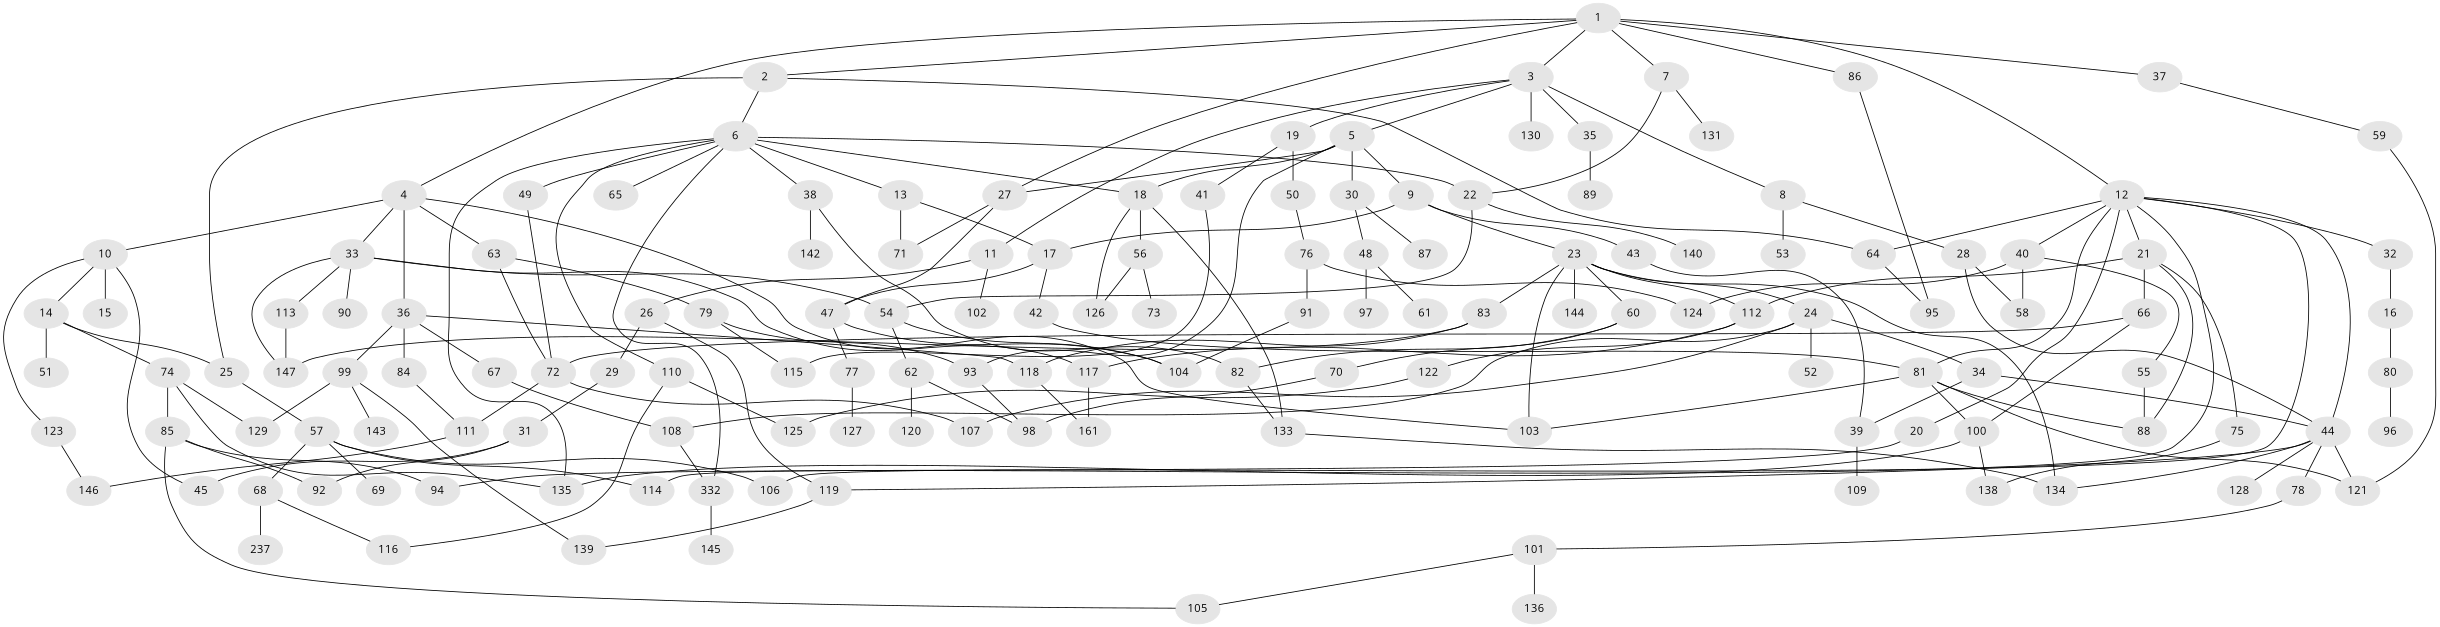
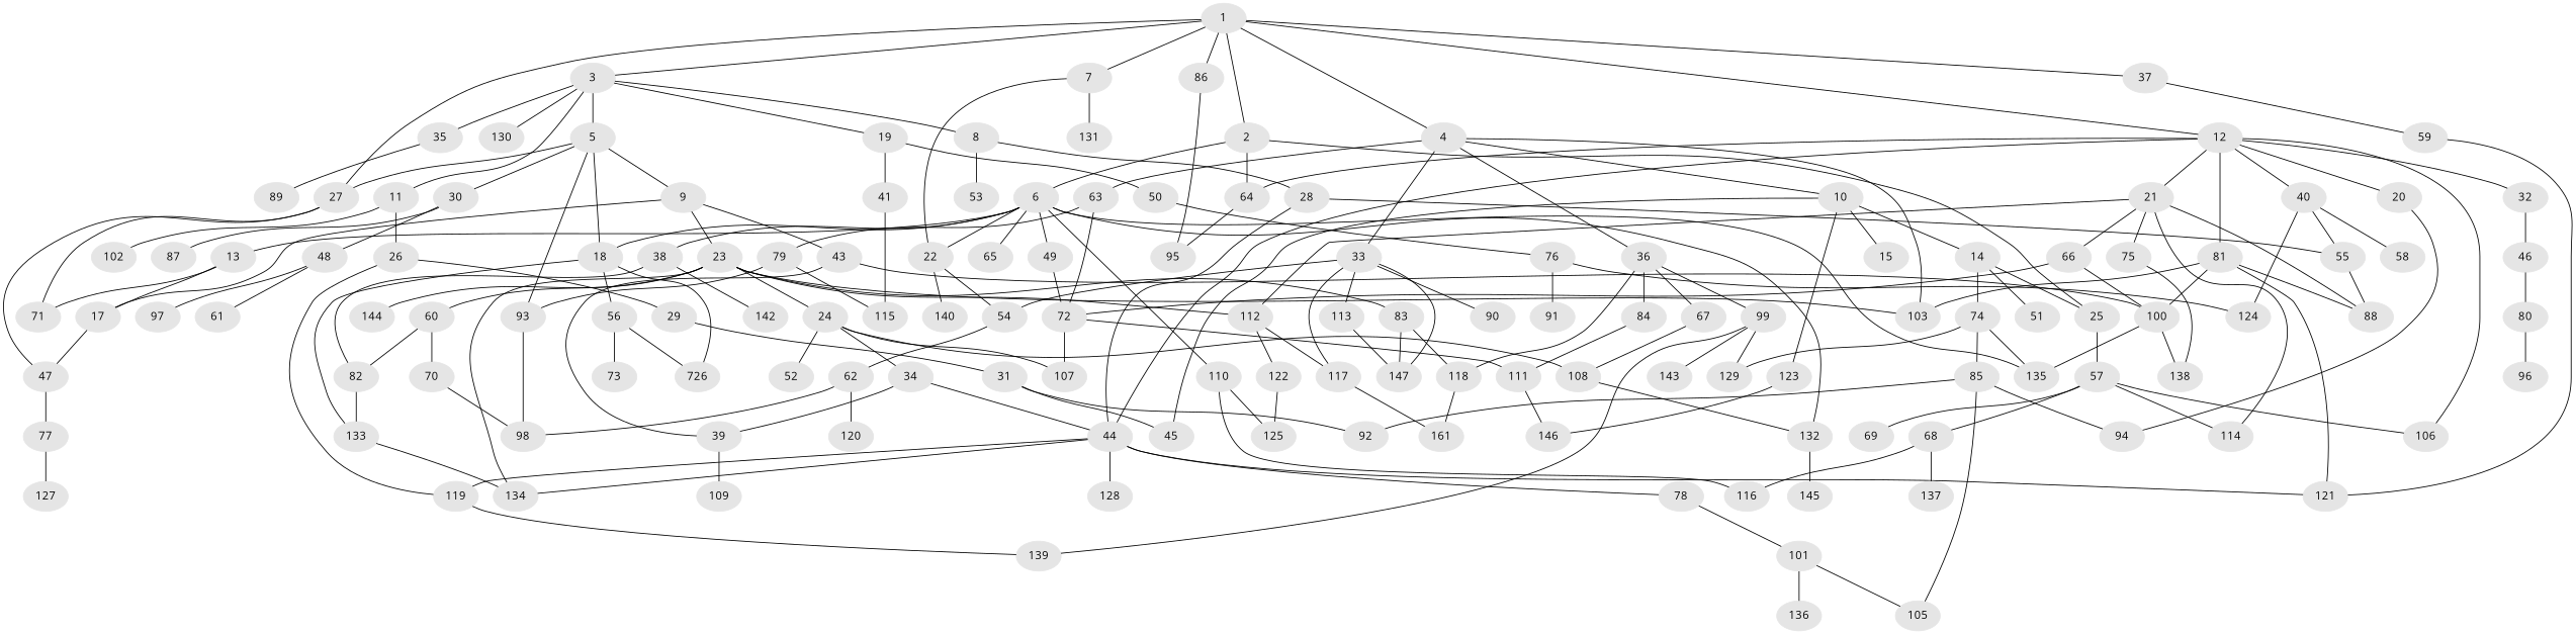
  graph {
    fontname="Open Sans"
    node [color=gray90 fontname="Open Sans" style=filled]
    edge [fontname="Open Sans"]
    1
    2
    3
    4
    7
    12
    27
    37
    86
    6
    25
    64
    5
    8
    11
    19
    35
    130
    10
    33
    36
    63
    103
    22
    131
    20
    21
    32
    40
    44
    81
    106
    71
    47
    59
    95
    18
    13
    38
    49
    65
    110
-   132 [label=332]
+   132
    135
    57
    9
    30
    93
    28
    53
    26
    102
    41
    50
    89
    14
    15
    45
    123
    54
    90
    113
    117
    147
    67
    84
    99
    118
    72
    79
    17
    23
    43
    56
-   126
+   126 [label=726]
    133
    48
    87
    98
    140
    82
    142
    116
    125
    145
    58
-   42
    112
    24
    60
    83
    134
    144
    39
    100
    51
    74
    146
    29
    119
    94
    66
    75
    88
    114
-   46 [label=16]
+   46
    55
    124
    78
    121
    128
    85
    129
    77
-   104
    73
    115
    76
    138
    122
    62
    34
    52
    107
    108
    70
    68
    69
    31
    139
    92
    61
    97
    80
    n135 [label=161]
    109
    111
    143
    101
    96
    127
    91
    120
-   137 [label=237]
+   137
    105
    136
    1 -- 2
    1 -- 3
    1 -- 4
    1 -- 7
    1 -- 12
    1 -- 27
    1 -- 37
    1 -- 86
    2 -- 6
    2 -- 25
    2 -- 64
    3 -- 5
    3 -- 8
    3 -- 11
    3 -- 19
    3 -- 35
    3 -- 130
    4 -- 10
    4 -- 33
    4 -- 36
    4 -- 63
    4 -- 103
    7 -- 22
    7 -- 131
    12 -- 64
    12 -- 20
    12 -- 21
    12 -- 32
    12 -- 40
    12 -- 44
    12 -- 81
    12 -- 106
    27 -- 71
    27 -- 47
    37 -- 59
    86 -- 95
    6 -- 22
    6 -- 18
    6 -- 13
    6 -- 38
    6 -- 49
    6 -- 65
    6 -- 110
    6 -- 132
    6 -- 135
    25 -- 57
    64 -- 95
    5 -- 27
    5 -- 18
    5 -- 9
    5 -- 30
    5 -- 93
    8 -- 28
    8 -- 53
    11 -- 26
    11 -- 102
    19 -- 41
    19 -- 50
    35 -- 89
    10 -- 14
    10 -- 15
    10 -- 45
    10 -- 123
    33 -- 54
    33 -- 90
    33 -- 113
    33 -- 117
    33 -- 147
    36 -- 67
    36 -- 84
    36 -- 99
    36 -- 118
    63 -- 72
    63 -- 79
    22 -- 54
    22 -- 140
    20 -- 94
    21 -- 112
    21 -- 66
    21 -- 75
    21 -- 88
-   12 -- 114
+   21 -- 114
    32 -- 46
    40 -- 58
    40 -- 55
    40 -- 124
    44 -- 134
    44 -- 119
    44 -- 78
    44 -- 121
    44 -- 128
    81 -- 103
    81 -- 100
    81 -- 88
    81 -- 121
    47 -- 77
-   47 -- 104
    59 -- 121
    18 -- 56
    18 -- 126
    18 -- 133
    13 -- 71
    13 -- 17
    38 -- 82
    38 -- 142
    49 -- 72
    110 -- 116
    110 -- 125
    132 -- 145
    57 -- 106
    57 -- 114
    57 -- 68
    57 -- 69
    9 -- 17
    9 -- 23
    9 -- 43
    30 -- 48
    30 -- 87
    93 -- 98
    28 -- 44
-   28 -- 58
+   28 -- 55
    26 -- 29
    26 -- 119
    41 -- 115
    50 -- 76
    14 -- 25
    14 -- 51
    14 -- 74
    123 -- 146
-   54 -- 104
    54 -- 62
    113 -- 147
    117 -- n135
    67 -- 108
    84 -- 111
    99 -- 129
    99 -- 139
    99 -- 143
    118 -- n135
    72 -- 107
    72 -- 111
    79 -- 93
    79 -- 115
    17 -- 47
-   17 -- 42
    23 -- 103
    23 -- 112
    23 -- 24
    23 -- 60
    23 -- 83
    23 -- 134
    23 -- 144
    43 -- 39
+   43 -- 100
    56 -- 126
    56 -- 73
    133 -- 134
    48 -- 61
    48 -- 97
    82 -- 133
-   42 -- 81
    112 -- 117
    112 -- 122
    24 -- 34
    24 -- 52
    24 -- 107
    24 -- 108
    60 -- 82
    60 -- 70
    83 -- 147
    83 -- 118
    39 -- 109
    100 -- 135
    100 -- 138
    74 -- 135
    74 -- 85
    74 -- 129
    29 -- 31
    119 -- 139
    66 -- 72
    66 -- 100
    75 -- 138
    46 -- 80
    55 -- 88
    78 -- 101
    85 -- 94
    85 -- 92
    85 -- 105
    77 -- 127
    76 -- 124
    76 -- 91
    122 -- 125
    62 -- 98
    62 -- 120
    34 -- 44
    34 -- 39
    108 -- 132
    70 -- 98
    68 -- 116
    68 -- 137
    31 -- 45
    31 -- 92
    80 -- 96
    111 -- 146
    101 -- 105
    101 -- 136
-   91 -- 104
  }
